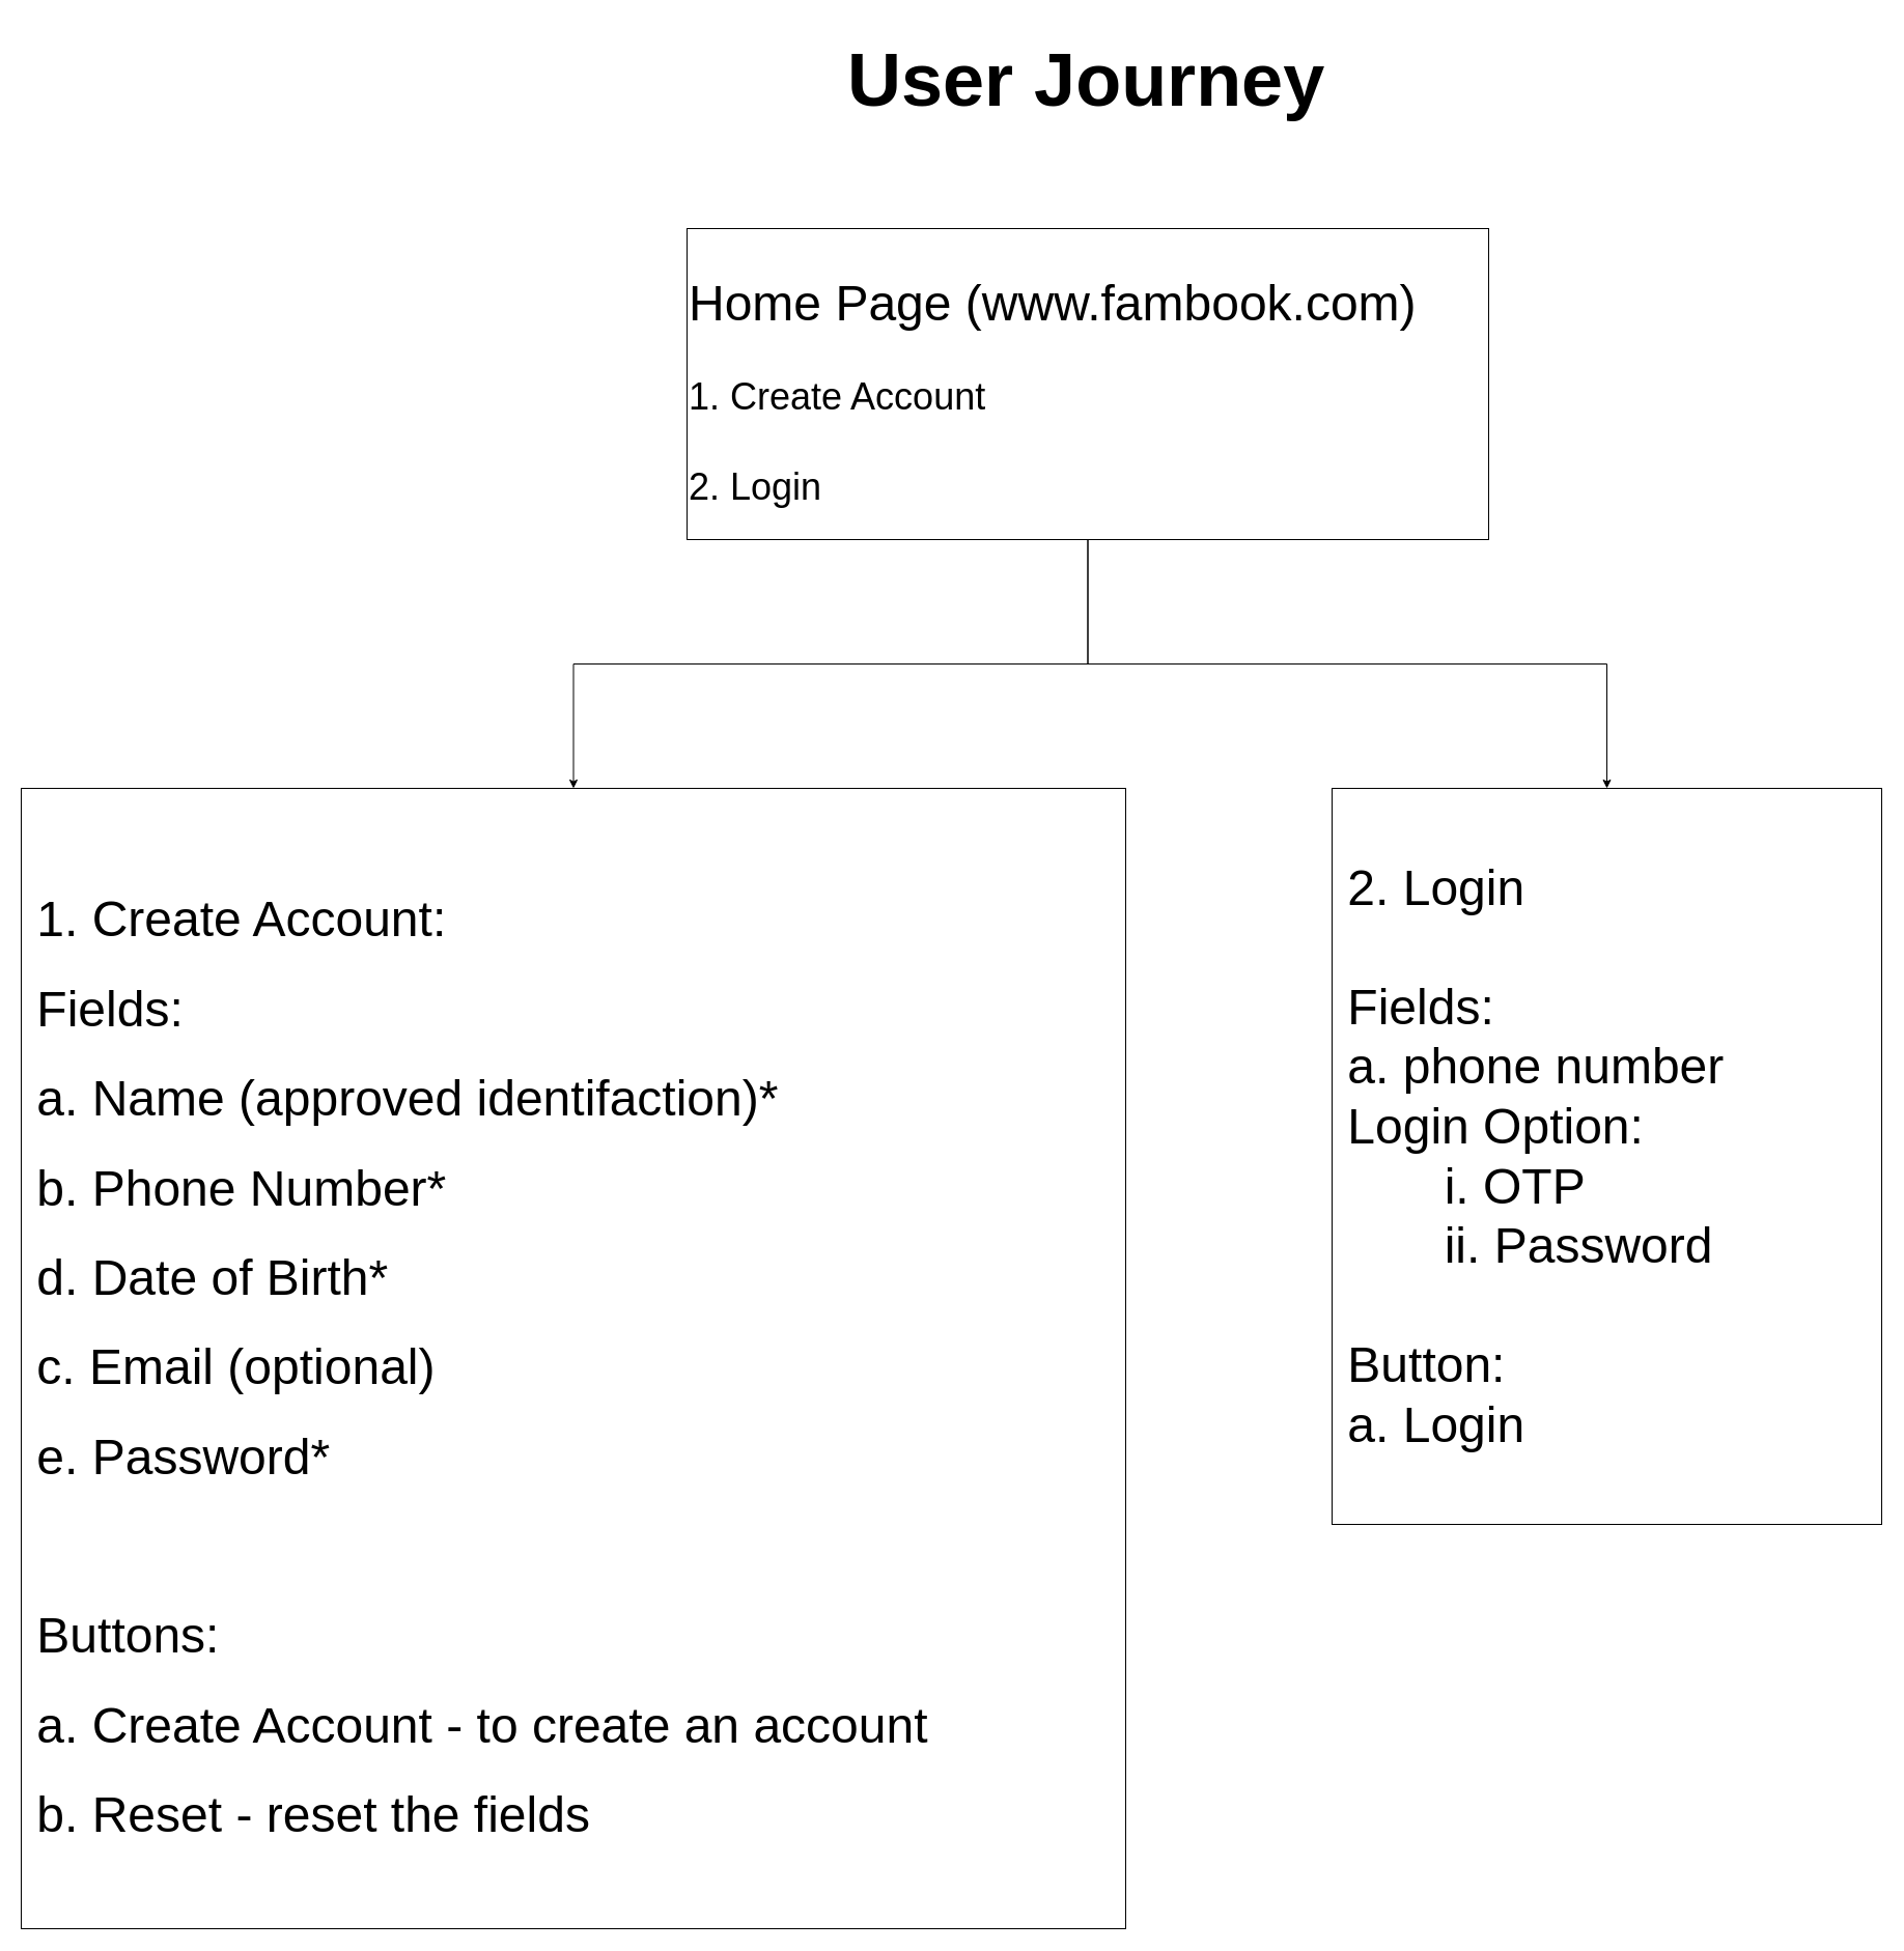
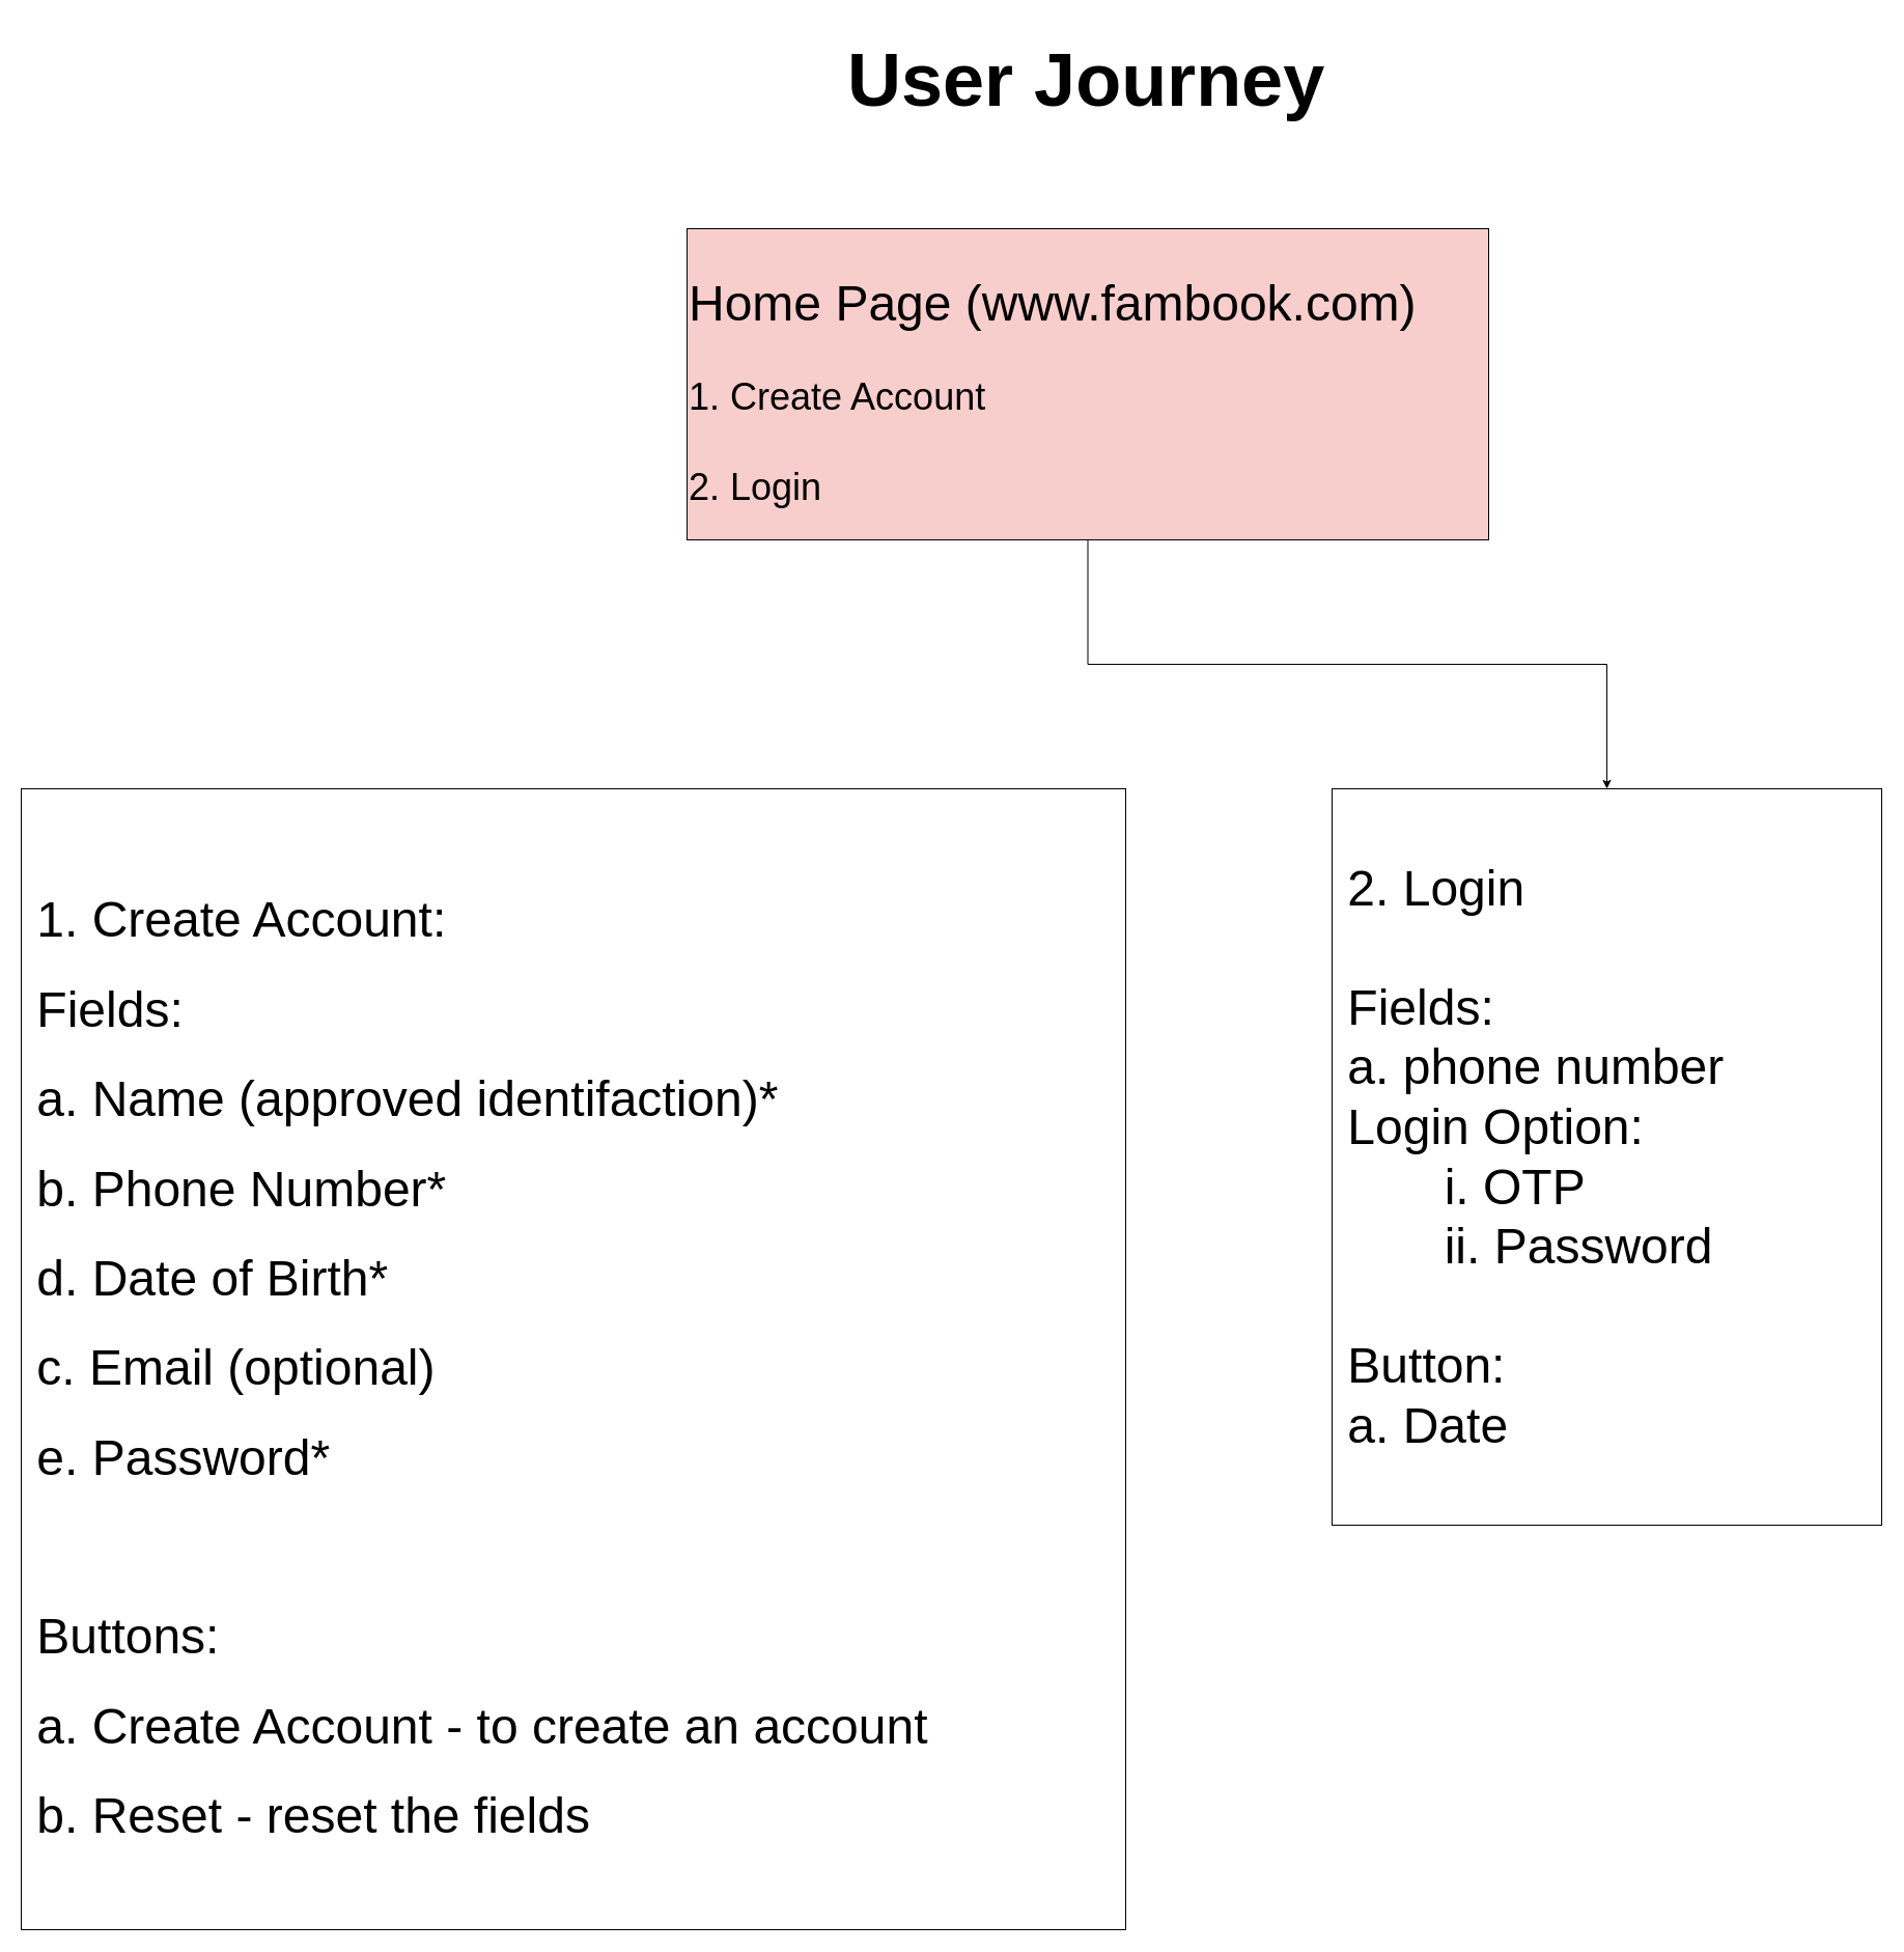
  <mxCell id="0" />
  <mxCell id="1" parent="0" />
  <mxCell id="2" value="&lt;h1&gt;&lt;font style=&quot;font-size: 72px;&quot;&gt;User Journey&lt;/font&gt;&lt;/h1&gt;" style="text;html=1;strokeColor=none;fillColor=none;spacing=5;spacingTop=-20;whiteSpace=wrap;overflow=hidden;rounded=0;fontSize=18;" parent="1" vertex="1"><mxGeometry x="812" y="20" width="472" height="110" as="geometry" /></mxCell>
- <mxCell id="3" value="" style="edgeStyle=orthogonalEdgeStyle;rounded=0;orthogonalLoop=1;jettySize=auto;html=1;fontSize=72;" parent="1" source="5" target="6" edge="1"><mxGeometry relative="1" as="geometry" /></mxCell>
  <mxCell id="4" style="edgeStyle=orthogonalEdgeStyle;rounded=0;orthogonalLoop=1;jettySize=auto;html=1;fontSize=36;" parent="1" source="5" target="7" edge="1"><mxGeometry relative="1" as="geometry" /></mxCell>
- <mxCell id="5" value="&lt;font style=&quot;&quot;&gt;&lt;span style=&quot;font-size: 48px;&quot;&gt;Home Page (www.fambook.com)&lt;/span&gt;&lt;br&gt;&lt;div style=&quot;&quot;&gt;&lt;span style=&quot;font-size: 36px; background-color: initial;&quot;&gt;1. Create Account&lt;/span&gt;&lt;/div&gt;&lt;div style=&quot;&quot;&gt;&lt;span style=&quot;background-color: initial; font-size: 36px;&quot;&gt;2. Login&lt;/span&gt;&lt;/div&gt;&lt;/font&gt;" style="rounded=0;whiteSpace=wrap;html=1;fontSize=72;align=left;" parent="1" vertex="1"><mxGeometry x="662" y="220" width="773" height="300" as="geometry" /></mxCell>
+ <mxCell id="5" value="&lt;font style=&quot;&quot;&gt;&lt;span style=&quot;font-size: 48px;&quot;&gt;Home Page (www.fambook.com)&lt;/span&gt;&lt;br&gt;&lt;div style=&quot;&quot;&gt;&lt;span style=&quot;font-size: 36px; background-color: initial;&quot;&gt;1. Create Account&lt;/span&gt;&lt;/div&gt;&lt;div style=&quot;&quot;&gt;&lt;span style=&quot;background-color: initial; font-size: 36px;&quot;&gt;2. Login&lt;/span&gt;&lt;/div&gt;&lt;/font&gt;" style="rounded=0;whiteSpace=wrap;html=1;fontSize=72;align=left;fillColor=#f8cecc;" parent="1" vertex="1"><mxGeometry x="662" y="220" width="773" height="300" as="geometry" /></mxCell>
  <mxCell id="6" value="&lt;font style=&quot;font-size: 48px;&quot;&gt;&amp;nbsp;1. Create Account:&lt;br&gt;&amp;nbsp;Fields:&lt;br&gt;&amp;nbsp;a. Name (approved identifaction)*&lt;br&gt;&amp;nbsp;b. Phone Number*&lt;br&gt;&amp;nbsp;d. Date of Birth*&lt;br&gt;&amp;nbsp;c. Email (optional)&lt;br&gt;&amp;nbsp;e. Password*&lt;br&gt;&lt;br&gt;&amp;nbsp;Buttons:&lt;br&gt;&amp;nbsp;a. Create Account - to create an account&lt;br&gt;&amp;nbsp;b. Reset - reset the fields&lt;/font&gt;" style="rounded=0;whiteSpace=wrap;html=1;fontSize=72;align=left;" parent="1" vertex="1"><mxGeometry x="20" y="760" width="1065" height="1100" as="geometry" /></mxCell>
- <mxCell id="7" value="&lt;font style=&quot;font-size: 48px;&quot;&gt;&amp;nbsp;2. Login&lt;br&gt;&lt;br&gt;&amp;nbsp;Fields:&lt;br&gt;&amp;nbsp;a. phone number&lt;br&gt;&amp;nbsp;Login Option:&lt;br&gt;&amp;nbsp;&lt;span style=&quot;white-space: pre;&quot;&gt;&#09;&lt;/span&gt;i. OTP&lt;br&gt;&amp;nbsp;&lt;span style=&quot;white-space: pre;&quot;&gt;&#09;&lt;/span&gt;ii. Password&lt;br&gt;&lt;br&gt;&amp;nbsp;Button:&lt;br&gt;&amp;nbsp;a. Login&lt;/font&gt;" style="rounded=0;whiteSpace=wrap;html=1;fontSize=36;align=left;" parent="1" vertex="1"><mxGeometry x="1284" y="760" width="530" height="710" as="geometry" /></mxCell>
+ <mxCell id="7" value="&lt;font style=&quot;font-size: 48px;&quot;&gt;&amp;nbsp;2. Login&lt;br&gt;&lt;br&gt;&amp;nbsp;Fields:&lt;br&gt;&amp;nbsp;a. phone number&lt;br&gt;&amp;nbsp;Login Option:&lt;br&gt;&amp;nbsp;&lt;span style=&quot;white-space: pre;&quot;&gt;&#09;&lt;/span&gt;i. OTP&lt;br&gt;&amp;nbsp;&lt;span style=&quot;white-space: pre;&quot;&gt;&#09;&lt;/span&gt;ii. Password&lt;br&gt;&lt;br&gt;&amp;nbsp;Button:&lt;br&gt;&amp;nbsp;a. Date&lt;/font&gt;" style="rounded=0;whiteSpace=wrap;html=1;fontSize=36;align=left;" parent="1" vertex="1"><mxGeometry x="1284" y="760" width="530" height="710" as="geometry" /></mxCell>
